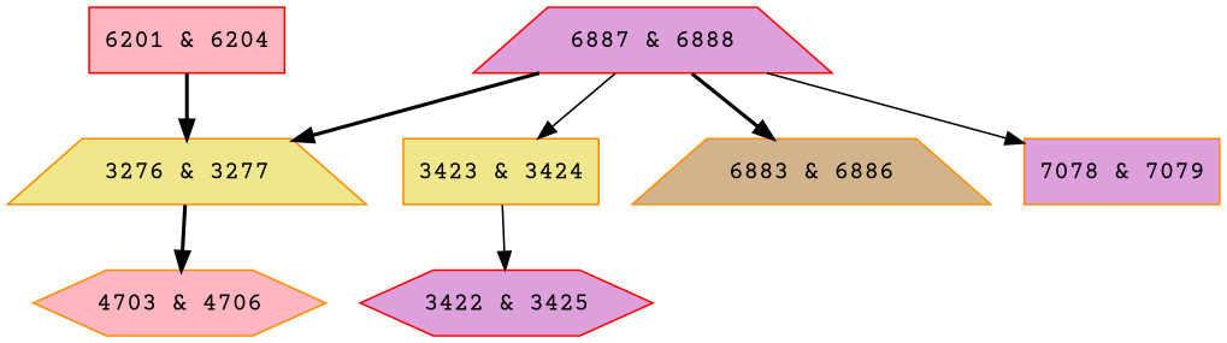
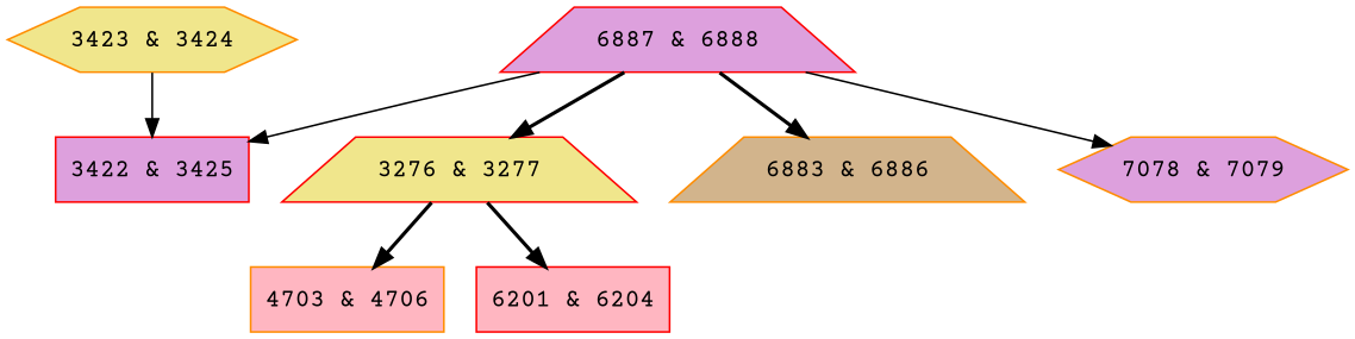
  digraph {
    fontname="Courier Prime"
    node [color=darkorange fillcolor=plum fontname="Courier Prime" shape=trapezium style=filled]
    edge [fontname="Courier Prime" style=bold]
-   n1 [fillcolor=khaki label="3276 & 3277"]
-   n2 [fillcolor=lightpink label="4703 & 4706" shape=hexagon]
+   n1 [color=red fillcolor=khaki label="3276 & 3277"]
+   n2 [fillcolor=lightpink label="4703 & 4706" shape=box]
    n3 [color=red fillcolor=lightpink label="6201 & 6204" shape=box]
-   n4 [color=red label="3422 & 3425" shape=hexagon]
-   n5 [fillcolor=khaki label="3423 & 3424" shape=box]
+   n4 [color=red label="3422 & 3425" shape=box]
+   n5 [fillcolor=khaki label="3423 & 3424" shape=hexagon]
    n6 [fillcolor=tan label="6883 & 6886"]
    n7 [color=red label="6887 & 6888"]
-   n8 [label="7078 & 7079" shape=box]
+   n8 [label="7078 & 7079" shape=hexagon]
    n1 -> n2
-   n3 -> n1
+   n1 -> n3
    n5 -> n4 [style=solid]
    n7 -> n1
-   n7 -> n5 [style=solid]
+   n7 -> n4 [style=solid]
    n7 -> n6
    n7 -> n8 [style=solid]
  }
